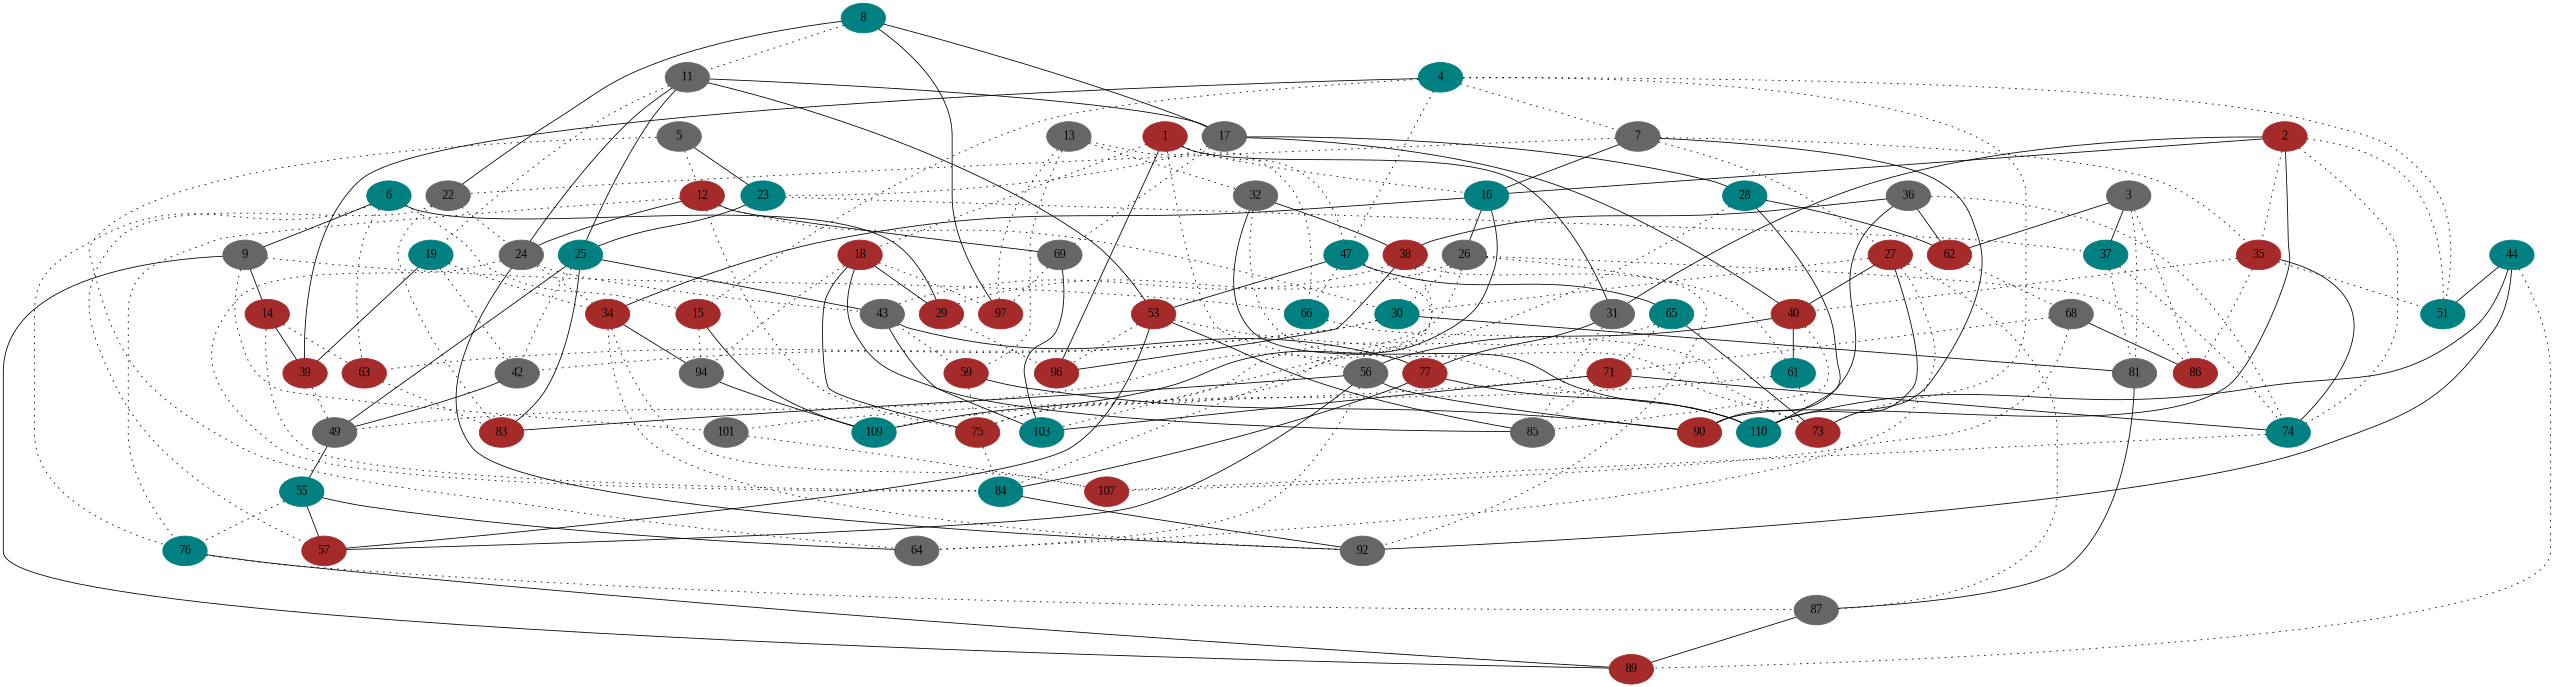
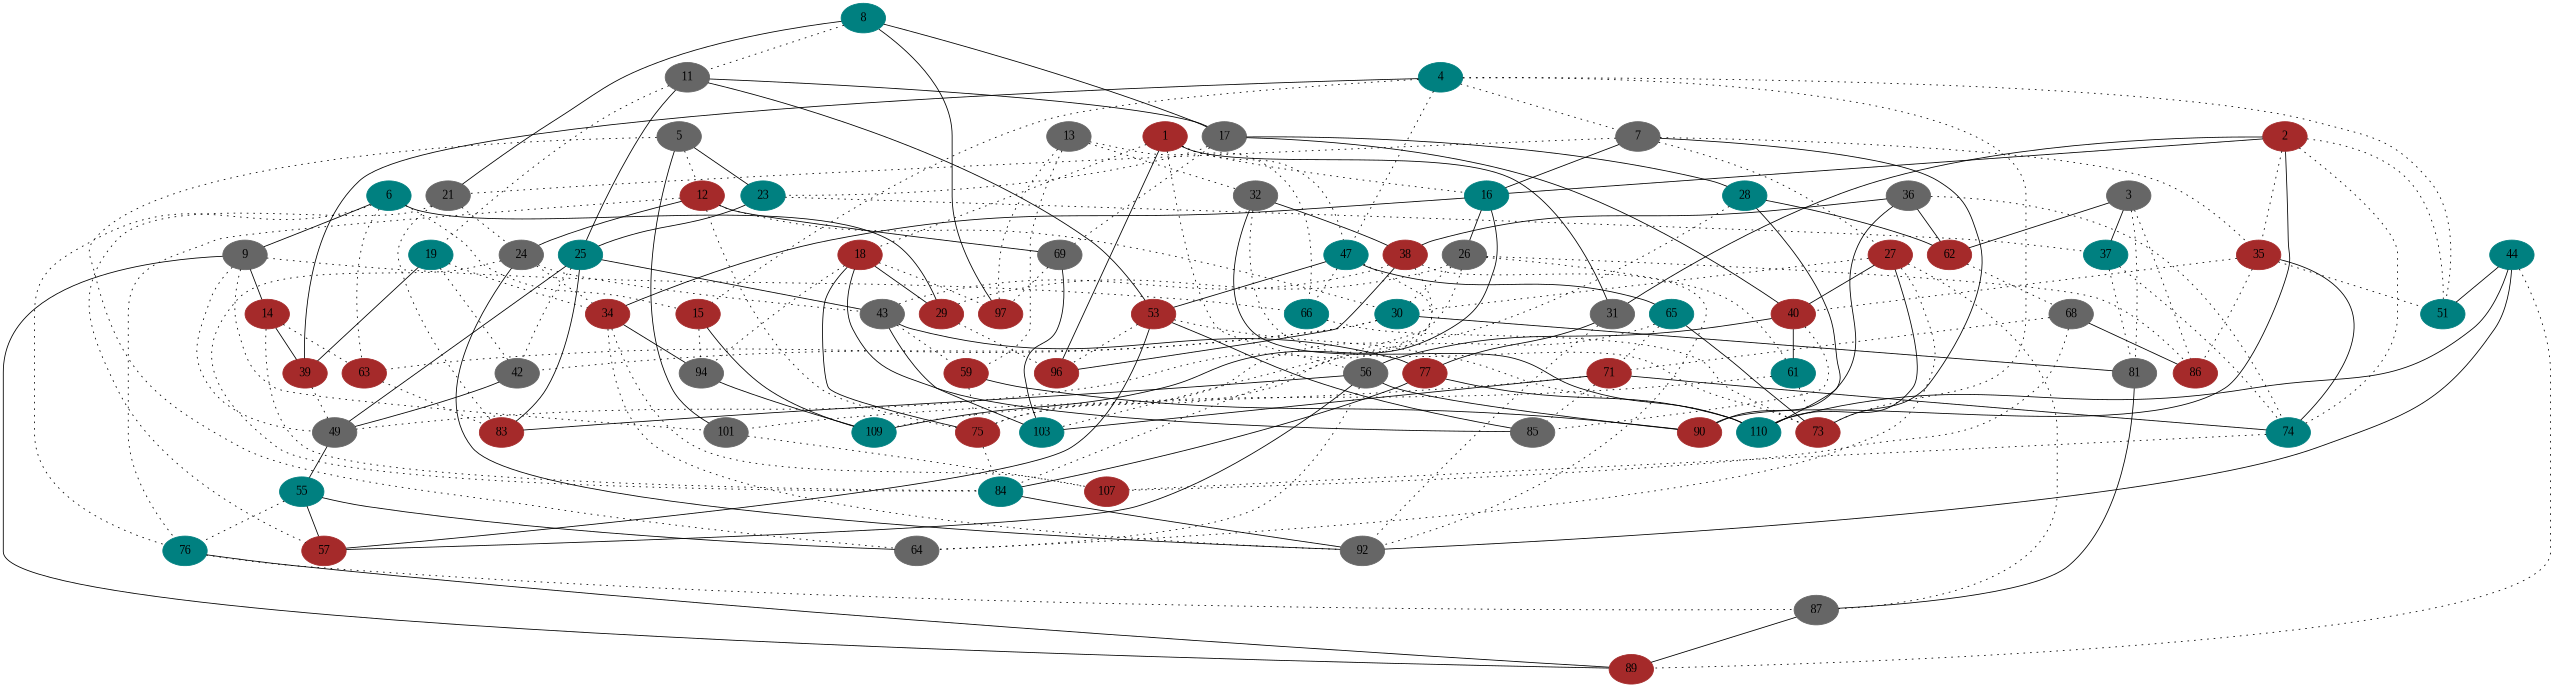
  graph {
    fontname="Liberation Serif"
    node [color=brown fontname="Liberation Serif" style=filled]
    edge [fontname="Liberation Serif" style=dotted]
    1 [super="+41"]
    16 [color=teal super="+21"]
    18 [super="+54"]
    31 [color=gray40]
    47 [color=teal super="+50"]
    56 [color=gray40 super="+98"]
    96
    109 [color=teal]
    26 [color=gray40 super="+100"]
    34 [super="+95"]
    29
    97
    75 [super="+80"]
    94 [color=gray40]
    85 [color=gray40]
    92 [color=gray40 super="+108"]
    77
    66 [color=teal]
    53 [super="+82"]
    84 [color=teal super="+102"]
    65 [color=teal]
    90
    64 [color=gray40]
    57
    83
    2 [super="+46"]
    35 [super="+70"]
    51 [color=teal]
    74 [color=teal super="+93"]
    86
    40 [super="+79"]
    107
    3 [color=gray40]
    37 [color=teal]
    62
    81 [color=gray40]
    68 [color=gray40]
    87 [color=gray40]
    4 [color=teal super="+11"]
    7 [color=gray40 super="+91"]
    15
    39
    73 [super="+88"]
-   22 [color=gray40 super="+111"]
+   22 [color=gray40 super="+111" label=21]
    27 [super="+33"]
    49 [color=gray40 super="+106"]
    12 [super="+20"]
    76 [color=teal super="+99"]
    24 [color=gray40 super="+45"]
    30 [color=teal super="+60"]
    69 [color=gray40]
    5 [color=gray40]
    23 [color=teal]
    101 [color=gray40]
    25 [color=teal super="+52"]
    6 [color=teal super="+67"]
    9 [color=gray40 super="+105"]
    63
    14
    89
    110 [color=teal super="+112"]
    n62 [color=gray40 label=11 super="+58"]
    17 [color=gray40 super="+48"]
    19 [color=teal]
    8 [color=teal]
    28 [color=teal]
    55 [color=teal]
    42 [color=gray40]
    43 [color=gray40 super="+72"]
    103 [color=teal]
    13 [color=gray40]
    32 [color=gray40]
    59
    38 [super="+78"]
    61 [color=teal]
    36 [color=gray40]
    44 [color=teal]
    71 [super="+104"]
    1 -- 16
    1 -- 18
    1 -- 31 [style=solid]
    1 -- 47
    1 -- 56
    1 -- 96 [style=solid]
    16 -- 109 [style=solid]
    16 -- 26 [style=solid]
    16 -- 34 [style=solid]
    18 -- 29 [style=solid]
    18 -- 97
    18 -- 75 [style=solid]
    18 -- 94
    18 -- 85 [style=solid]
-   31 -- 85
+   31 -- 92
    31 -- 77 [style=solid]
    47 -- 66
    47 -- 53 [style=solid]
    47 -- 84
    47 -- 65 [style=solid]
    56 -- 90 [style=solid]
    56 -- 64
    56 -- 57 [style=solid]
    56 -- 83 [style=solid]
    26 -- 29
    26 -- 86
    26 -- 49
    26 -- 30
    26 -- 61
    34 -- 94 [style=solid]
    34 -- 92
    34 -- 107
    29 -- 96
    75 -- 84
    94 -- 109 [style=solid]
    77 -- 84 [style=solid]
    77 -- 110 [style=solid]
    66 -- 73
    53 -- 96
    53 -- 85 [style=solid]
    53 -- 57 [style=solid]
    53 -- 110
    84 -- 92 [style=solid]
    65 -- 75
    65 -- 73 [style=solid]
    65 -- 71
    2 -- 16 [style=solid]
    2 -- 31 [style=solid]
    2 -- 90 [style=solid]
    2 -- 35
    2 -- 51
    2 -- 74
    35 -- 51
    35 -- 74 [style=solid]
    35 -- 86
    35 -- 40
    74 -- 107
    40 -- 56 [style=solid]
    40 -- 85
    40 -- 61 [style=solid]
    3 -- 86
    3 -- 37 [style=solid]
    3 -- 62 [style=solid]
    3 -- 81
    37 -- 74
    37 -- 81
    62 -- 68
    81 -- 87 [style=solid]
    68 -- 86 [style=solid]
    68 -- 107
    68 -- 71
    87 -- 89 [style=solid]
    4 -- 47
    4 -- 51
    4 -- 7
    4 -- 15
    4 -- 39 [style=solid]
    4 -- 73
    7 -- 16 [style=solid]
    7 -- 35
    7 -- 73 [style=solid]
    7 -- 22
    7 -- 27
    15 -- 109 [style=solid]
    15 -- 94
    39 -- 49
    22 -- 57
    22 -- 83
    22 -- 24
    27 -- 64
    27 -- 40 [style=solid]
    27 -- 87
    27 -- 30
    27 -- 110 [style=solid]
    49 -- 55 [style=solid]
    12 -- 75
    12 -- 76
    12 -- 24 [style=solid]
    12 -- 30
    12 -- 69 [style=solid]
    76 -- 87
    76 -- 89 [style=solid]
    24 -- 34
    24 -- 92 [style=solid]
    24 -- 84
    24 -- 43
    30 -- 81 [style=solid]
    30 -- 63
    30 -- 42
    69 -- 97
    69 -- 103 [style=solid]
    5 -- 64
    5 -- 12
    5 -- 23 [style=solid]
+   5 -- 101 [style=solid]
    23 -- 37
    23 -- 25 [style=solid]
    101 -- 107
    25 -- 83 [style=solid]
    25 -- 49 [style=solid]
    25 -- 42
    25 -- 43 [style=solid]
    6 -- 29 [style=solid]
    6 -- 15
    6 -- 76 [weight=2]
    6 -- 9 [style=solid]
    6 -- 63
    9 -- 66
+   9 -- 49
    9 -- 101
    9 -- 14 [style=solid]
    9 -- 89 [style=solid]
    63 -- 83
    14 -- 84
    14 -- 39 [style=solid]
    14 -- 63
    n62 -- 53 [style=solid]
-   n62 -- 24 [style=solid]
    n62 -- 25 [style=solid]
    n62 -- 17 [style=solid]
    n62 -- 19
    17 -- 40 [style=solid]
    17 -- 69
    17 -- 23
    17 -- 28 [style=solid]
    19 -- 34
    19 -- 39 [style=solid]
    19 -- 42
    8 -- 97 [style=solid]
    8 -- 22 [style=solid]
    8 -- n62
    8 -- 17 [style=solid]
    28 -- 75
    28 -- 62 [style=solid]
    28 -- 110 [style=solid]
    55 -- 64 [style=solid]
    55 -- 57 [style=solid]
    55 -- 76
    42 -- 49 [style=solid]
    43 -- 77 [style=solid]
    43 -- 103 [style=solid]
    43 -- 59
    13 -- 97
    13 -- 66
    13 -- 32
    13 -- 59
    32 -- 73
    32 -- 110 [style=solid]
    32 -- 38 [style=solid]
    59 -- 75
    59 -- 90 [style=solid]
    38 -- 96 [style=solid]
    38 -- 92
    38 -- 43
    38 -- 103
    61 -- 109
    61 -- 73
    36 -- 90 [style=solid]
    36 -- 74
    36 -- 62 [style=solid]
    36 -- 38 [style=solid]
    44 -- 92 [style=solid]
    44 -- 51 [style=solid]
    44 -- 89
    44 -- 110 [style=solid]
    71 -- 85
    71 -- 74 [style=solid]
    71 -- 101
    71 -- 103 [style=solid]
  }
